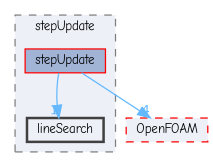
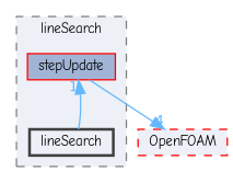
  digraph {
    compound=true
    fontname="Comic Neue"
    node [color=red fillcolor="#edf0f7" fontname="Comic Neue" fontsize=10 shape=box]
    edge [color=steelblue1 fontcolor=steelblue1 fontname="Comic Neue" fontsize=10 labeldistance=1.5 labelfontname=Helvetica labelfontsize=10]
    n1 [fillcolor="#a2b4d6" height=0.2 label=stepUpdate style=filled width=0.4]
    n2 [color=grey25 height=0.2 label=lineSearch style="filled,bold" width=0.4]
    n3 [height=0.2 label=OpenFOAM style="filled,dashed" width=0.4]
    subgraph cluster_1 {
      bgcolor="#edf0f7"
      fontsize=10
-     label=stepUpdate
+     label=lineSearch
      pencolor=grey50
      style="filled,dashed"
      n1
      n2
    }
    n1 -> n3 [headlabel=4]
-   n1 -> n2 [headlabel=1]
+   n2 -> n1 [headlabel=1]
  }
